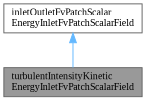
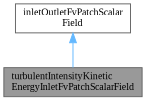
  digraph {
    fontname="Liberation Serif"
    node [color=gray40 fontname="Liberation Serif" fontsize=10 shape=box style=filled]
    n1 [fillcolor=grey60 fontcolor=black height=0.2 label="turbulentIntensityKinetic\lEnergyInletFvPatchScalarField" width=0.4]
-   n2 [fillcolor=white height=0.2 label="inletOutletFvPatchScalar\lEnergyInletFvPatchScalarField" width=0.4]
+   n2 [fillcolor=white height=0.2 label="inletOutletFvPatchScalar\lField" width=0.4]
    n2 -> n1 [color=steelblue1 dir=back fontname="Liberation Serif" fontsize=10 labelfontname=Helvetica labelfontsize=10 style=solid]
  }
